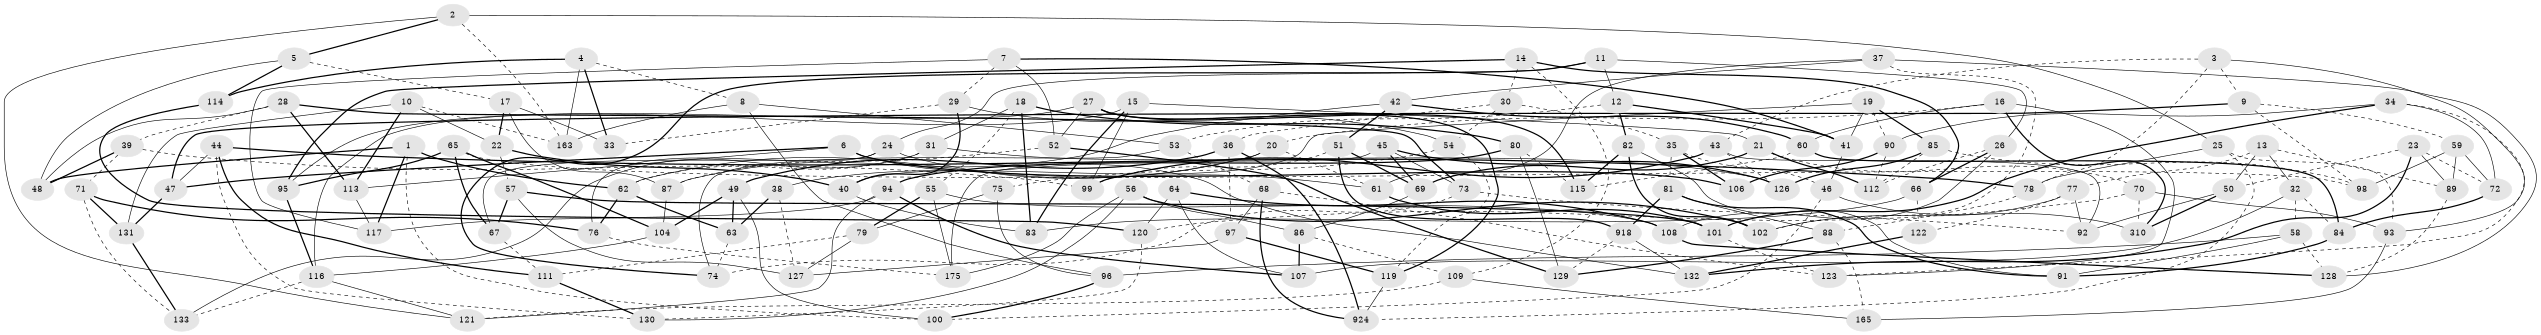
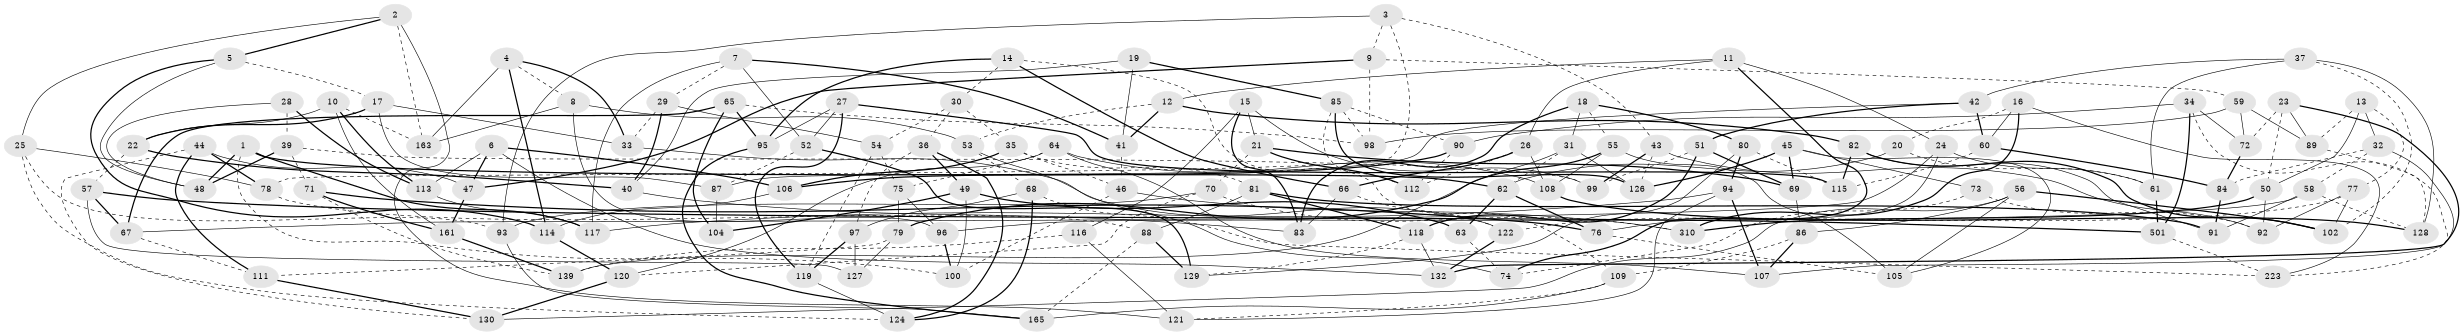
  graph {
    node [color=gray90 style=filled]
    edge [style=solid]
    1
    48
    62
    100
    117
    76
    63
    2
    5
    25
    n11 [label=163]
    121
    114
    17
    78
    93
-   124 [label=924]
+   124
    3
    9
    43
    47
    59
    98
    99
    126
    92
    88
    n28 [label=165]
    4
    8
    33
    53
    96
    122
    120
    22
    87
    6
    106
    113
    132
-   131
+   131 [label=161]
    7
    29
    41
    52
    40
    54
    46
    129
    74
    68
    89
    72
    10
    57
-   133
+   133 [label=139]
    11
    12
    24
    26
    82
    61
    67
    66
    112
    108
    115
    102
    91
    13
    32
    50
    77
    58
    84
    107
    n78 [label=310]
    128
    14
    30
    95
    109
    35
    36
    83
    15
    21
    116
    69
    70
    16
    20
    60
-   123
-   38
+   123 [label=223]
    104
    18
    31
    55
    80
-   105 [label=175]
+   105
    79
    94
    19
    85
    90
    127
-   101
+   101 [label=501]
    86
    23
    111
    27
    119
    28
    39
    73
    71
    75
    81
    49
    97
    34
-   118 [label=918]
+   118
    37
    42
    51
    44
    130
    45
    56
    64
    65
    1 -- 48 [style=bold]
    1 -- 62 [style=bold]
    1 -- 100 [style=dashed]
    1 -- 117 [style=bold]
    62 -- 76 [style=bold]
    62 -- 63 [style=bold]
    76 -- 105 [style=dashed]
    63 -- 74 [style=dashed]
    2 -- 5 [style=bold]
    2 -- 25
    2 -- n11 [style=dashed]
    2 -- 121
    5 -- 48
    5 -- 114 [style=bold]
    5 -- 17 [style=dashed]
    25 -- 78
    25 -- 93 [style=dashed]
    25 -- 124 [style=dashed]
    114 -- 120 [style=bold]
    17 -- 33
    17 -- 22 [style=bold]
    17 -- 87
    78 -- 88 [style=dashed]
    93 -- n28
    3 -- 78 [style=dashed]
    3 -- 93
    3 -- 9 [style=dashed]
    3 -- 43 [style=dashed]
    9 -- 47 [style=bold]
    9 -- 59 [style=dashed]
    9 -- 98 [style=dashed]
    43 -- 99 [style=bold]
    43 -- 126 [style=dashed]
    43 -- 92
    47 -- 131 [style=bold]
    59 -- 98
    59 -- 89
    59 -- 72
    88 -- n28 [style=dashed]
    88 -- 129 [style=bold]
    4 -- n11
    4 -- 114 [style=bold]
    4 -- 8 [style=dashed]
    4 -- 33 [style=bold]
    8 -- n11
    8 -- 53
    8 -- 96
+   33 -- 122
    53 -- 74
    53 -- 68 [style=dashed]
    96 -- 100 [style=bold]
    122 -- 132 [style=bold]
-   120 -- 130 [style=dashed]
+   120 -- 130 [style=bold]
    22 -- 40 [style=bold]
    22 -- 57 [style=dashed]
    87 -- 104
    6 -- 47 [style=bold]
    6 -- 106 [style=bold]
    6 -- 113
    6 -- 132
+   106 -- 114
    113 -- 117
    131 -- 133 [style=bold]
    7 -- 117
    7 -- 29 [style=dashed]
    7 -- 41 [style=bold]
    7 -- 52
    29 -- 33 [style=dashed]
    29 -- 40 [style=bold]
    29 -- 54
-   41 -- 46
+   41 -- 46 [style=dashed]
    52 -- 87 [style=dashed]
    52 -- 129 [style=bold]
    40 -- 83
    54 -- 119 [style=dashed]
    54 -- 75 [style=dashed]
    46 -- 100 [style=dashed]
    46 -- n78
    68 -- 124 [style=bold]
    68 -- 123 [style=dashed]
    68 -- 97
    89 -- 128 [style=dashed]
    72 -- 84 [style=bold]
    10 -- n11 [style=dashed]
    10 -- 22
    10 -- 113 [style=bold]
    10 -- 131
    57 -- 67 [style=bold]
    57 -- 127
    57 -- 101 [style=bold]
    11 -- 74 [style=bold]
    11 -- 12
    11 -- 24
    11 -- 26
    12 -- 53 [style=dashed]
    12 -- 41 [style=bold]
    12 -- 82 [style=bold]
    24 -- 76
    24 -- 61
    24 -- 67
    26 -- 66 [style=bold]
    26 -- 112 [style=dashed]
    26 -- 108
    82 -- 115 [style=bold]
    82 -- 102 [style=bold]
    82 -- 91
    61 -- 101 [style=bold]
    67 -- 111 [style=dashed]
    66 -- 122 [style=dashed]
    66 -- 83
    108 -- 128 [style=bold]
    13 -- 89 [style=dashed]
    13 -- 32
    13 -- 50
    13 -- 77 [style=dashed]
    32 -- 58 [style=dashed]
    32 -- 84 [style=dashed]
    32 -- 107
    50 -- 92
    50 -- n78 [style=bold]
    77 -- 92
    77 -- 122 [style=dashed]
    77 -- 102
    58 -- 96
    58 -- 91
    58 -- 128 [style=dashed]
    84 -- 91 [style=bold]
    14 -- 66 [style=bold]
    14 -- 30 [style=dashed]
    14 -- 95 [style=bold]
    14 -- 109 [style=dashed]
    30 -- 54 [style=dashed]
    30 -- 35 [style=dashed]
    30 -- 36 [style=dashed]
-   95 -- 116 [style=bold]
+   95 -- n28 [style=bold]
    109 -- 121 [style=dashed]
    109 -- n28
    35 -- 106 [style=bold]
    35 -- 46 [style=dashed]
    35 -- 81 [style=dashed]
    36 -- 124 [style=bold]
    36 -- 49 [style=bold]
    36 -- 97 [style=dashed]
    15 -- 99
    15 -- 83 [style=bold]
    15 -- 21
    15 -- 116
    21 -- 112 [style=bold]
    21 -- 69 [style=bold]
    21 -- 70 [style=dashed]
    116 -- 121
    116 -- 133 [style=dashed]
    69 -- 86
    70 -- 93
    70 -- 120 [style=dashed]
    70 -- n78 [style=dashed]
    16 -- n78 [style=bold]
    16 -- 20 [style=dashed]
    16 -- 60
    16 -- 123
    20 -- 62
    20 -- 61 [style=dashed]
-   20 -- 38
    60 -- 115 [style=dashed]
    60 -- 84 [style=bold]
-   38 -- 63 [style=bold]
-   38 -- 127 [style=dashed]
-   104 -- 116
    18 -- 83 [style=bold]
    18 -- 31
    18 -- 55 [style=dashed]
    18 -- 80 [style=bold]
    31 -- 62 [style=dashed]
    31 -- 126
    31 -- 133
    55 -- 108
    55 -- 105
    55 -- 79 [style=bold]
    80 -- 129
    80 -- 115 [style=dashed]
    80 -- 94 [style=bold]
    79 -- 127
    79 -- 111 [style=dashed]
    94 -- 117
    94 -- 121
    94 -- 107 [style=bold]
    19 -- 41
    19 -- 40
    19 -- 85 [style=bold]
-   19 -- 90 [style=dashed]
+   85 -- 90 [style=dashed]
    85 -- 98 [style=dashed]
    85 -- 126 [style=bold]
    85 -- 112 [style=dashed]
    90 -- 106 [style=bold]
    90 -- 112 [style=dashed]
    101 -- 123 [style=dashed]
    86 -- 107 [style=bold]
    86 -- 109 [style=dashed]
    23 -- 132 [style=bold]
    23 -- 89
    23 -- 72 [style=dashed]
    23 -- 50 [style=dashed]
    111 -- 130 [style=bold]
    27 -- 52
    27 -- 115 [style=bold]
    27 -- 95
    27 -- 119 [style=bold]
    119 -- 124
    28 -- 48
    28 -- 113 [style=bold]
    28 -- 39 [style=dashed]
-   28 -- 73 [style=bold]
    39 -- 48 [style=bold]
    39 -- 99 [style=dashed]
    39 -- 71 [style=dashed]
    73 -- 92 [style=dashed]
    73 -- 74 [style=dashed]
    71 -- 76 [style=bold]
    71 -- 131 [style=bold]
    71 -- 133 [style=dashed]
    75 -- 96
    75 -- 79
    81 -- 88
    81 -- 91 [style=bold]
    81 -- 118 [style=bold]
    49 -- 100
    49 -- 63 [style=bold]
    49 -- 104 [style=bold]
    97 -- 127
    97 -- 119 [style=bold]
    34 -- 72
    34 -- 123 [style=dashed]
    34 -- 90
    34 -- 101 [style=bold]
    118 -- 132
    118 -- 129 [style=dashed]
    37 -- 61
    37 -- 102 [style=dashed]
    37 -- 128
    37 -- 42
    42 -- 87
    42 -- 60 [style=bold]
    42 -- 51 [style=bold]
    51 -- 99 [style=dashed]
    51 -- 69 [style=bold]
    51 -- 118 [style=bold]
    44 -- 78 [style=bold]
    44 -- 47
    44 -- 111 [style=bold]
    44 -- 130 [style=dashed]
    45 -- 126 [style=bold]
    45 -- 69 [style=bold]
    45 -- 105
    45 -- 73
    56 -- 102 [style=bold]
    56 -- 105
    56 -- 86
    56 -- 130
    64 -- 120
-   64 -- 108 [style=bold]
+   64 -- 108
    64 -- 107
+   64 -- 75 [style=dashed]
    65 -- 98 [style=dashed]
    65 -- 67 [style=bold]
    65 -- 95 [style=bold]
    65 -- 104 [style=bold]
  }
